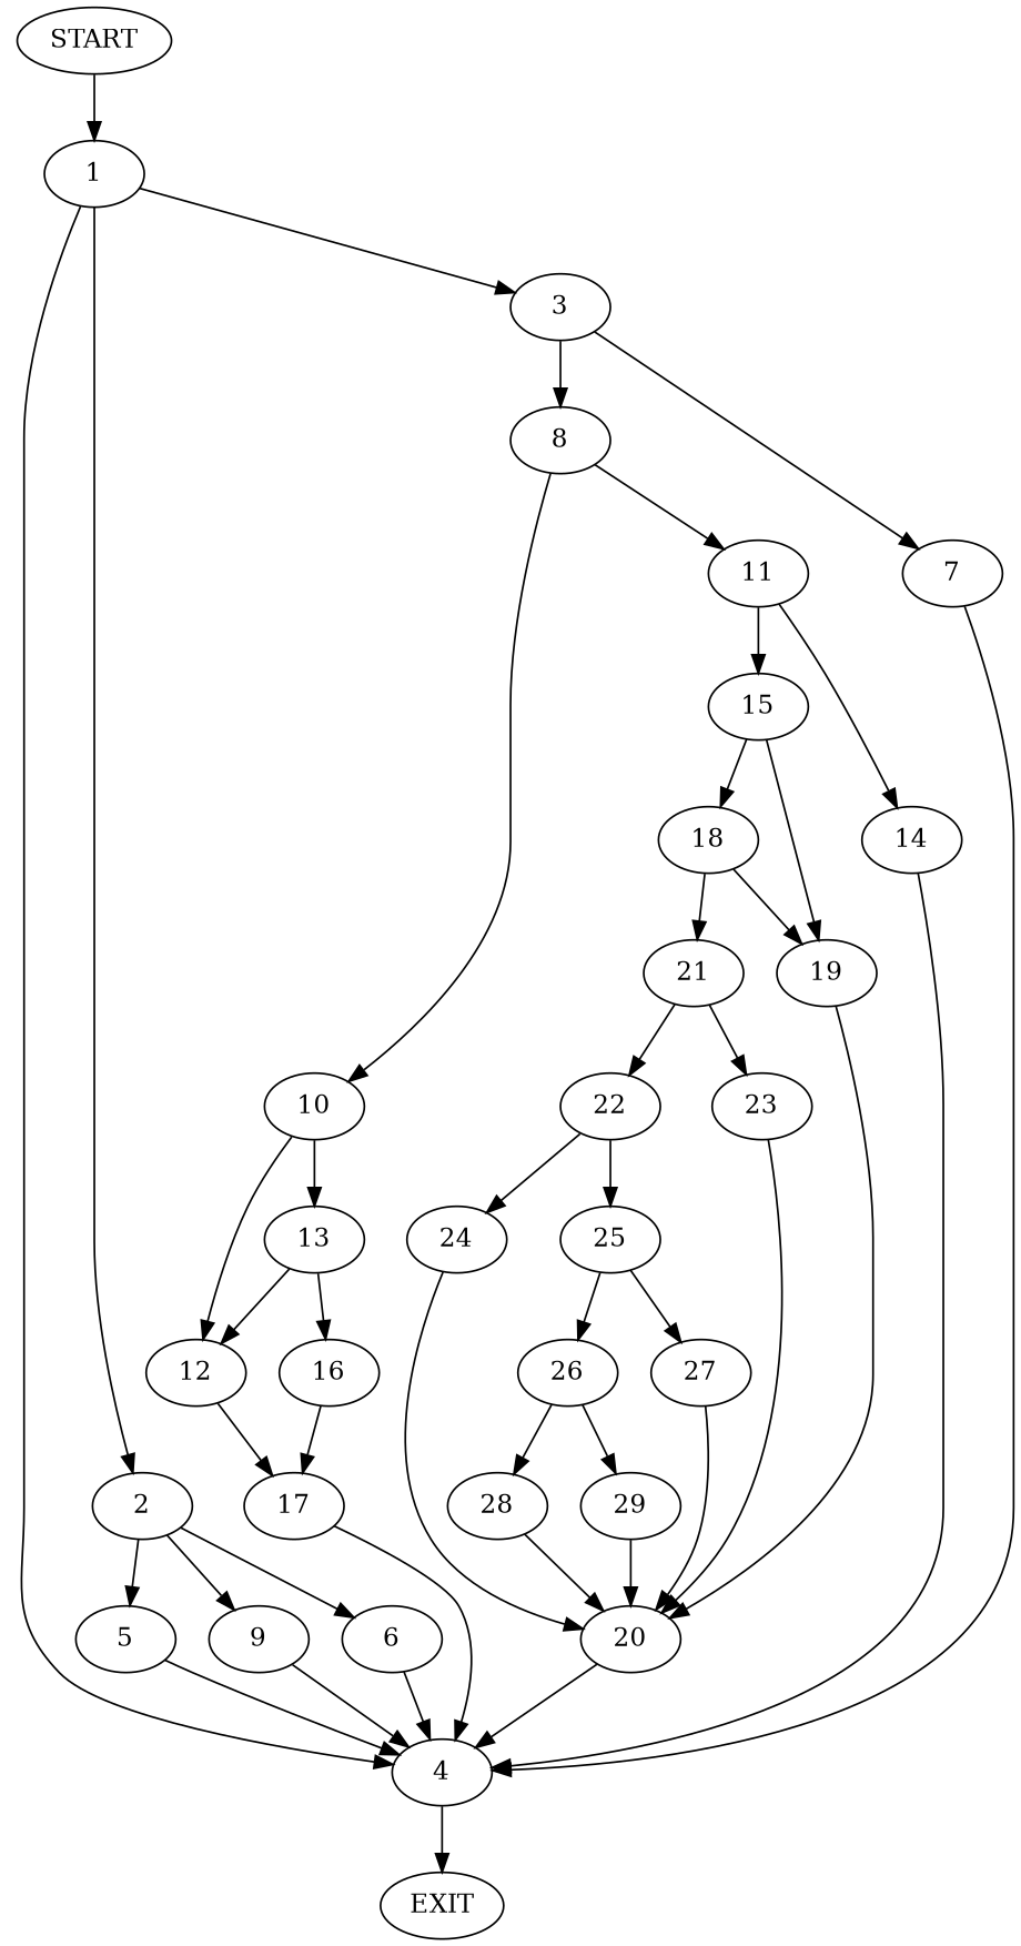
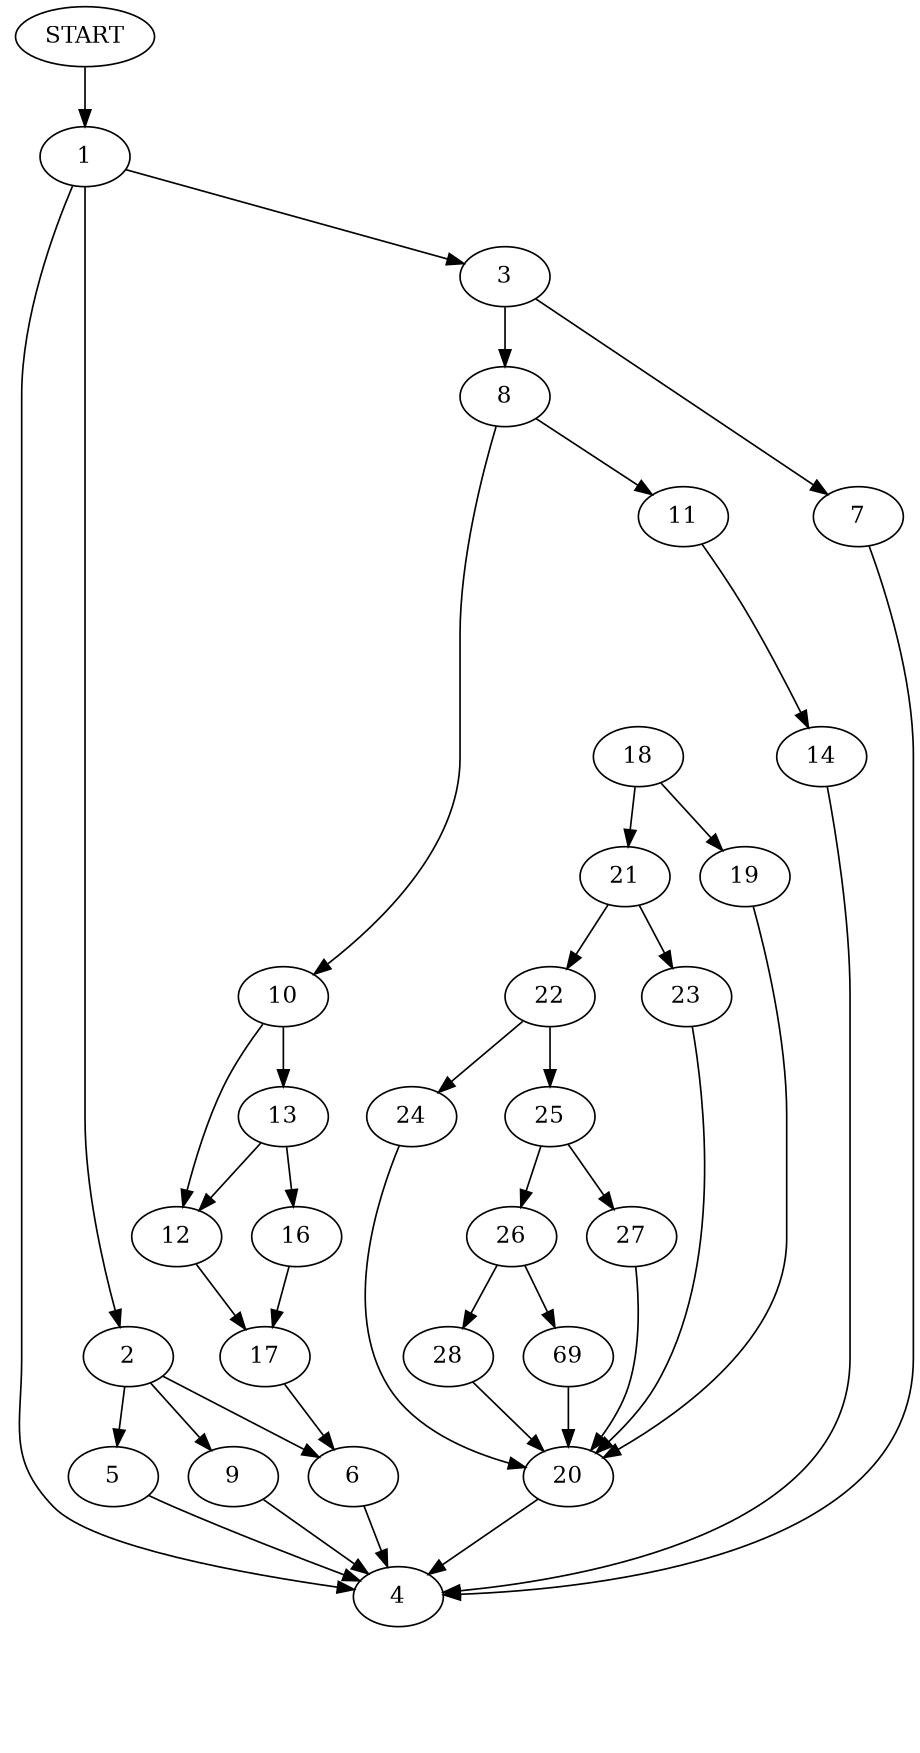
  digraph {
    fontname="DejaVu Serif"
    node [fontname="DejaVu Serif"]
    edge [fontname="DejaVu Serif"]
    n1 [label=START]
    1
    2
    3
    4
-   n6 [label=EXIT]
    5
    6
    9
    7
    8
    10
    11
    12
    13
    14
-   15
    17
    16
    18
    19
    21
    20
    22
    23
    24
    25
    26
    27
    28
-   29
+   29 [label=69]
    n1 -> 1
    1 -> 2
    1 -> 3
    1 -> 4
    2 -> 5
    2 -> 6
    2 -> 9
    3 -> 7
    3 -> 8
-   4 -> n6
    5 -> 4
    6 -> 4
    9 -> 4
    7 -> 4
    8 -> 10
    8 -> 11
    10 -> 12
    10 -> 13
    11 -> 14
-   11 -> 15
    12 -> 17
    13 -> 12
    13 -> 16
    14 -> 4
-   15 -> 18
-   15 -> 19
-   17 -> 4
+   17 -> 6
    16 -> 17
    18 -> 19
    18 -> 21
    19 -> 20
    21 -> 22
    21 -> 23
    20 -> 4
    22 -> 24
    22 -> 25
    23 -> 20
    24 -> 20
    25 -> 26
    25 -> 27
    26 -> 28
    26 -> 29
    27 -> 20
    28 -> 20
    29 -> 20
  }
